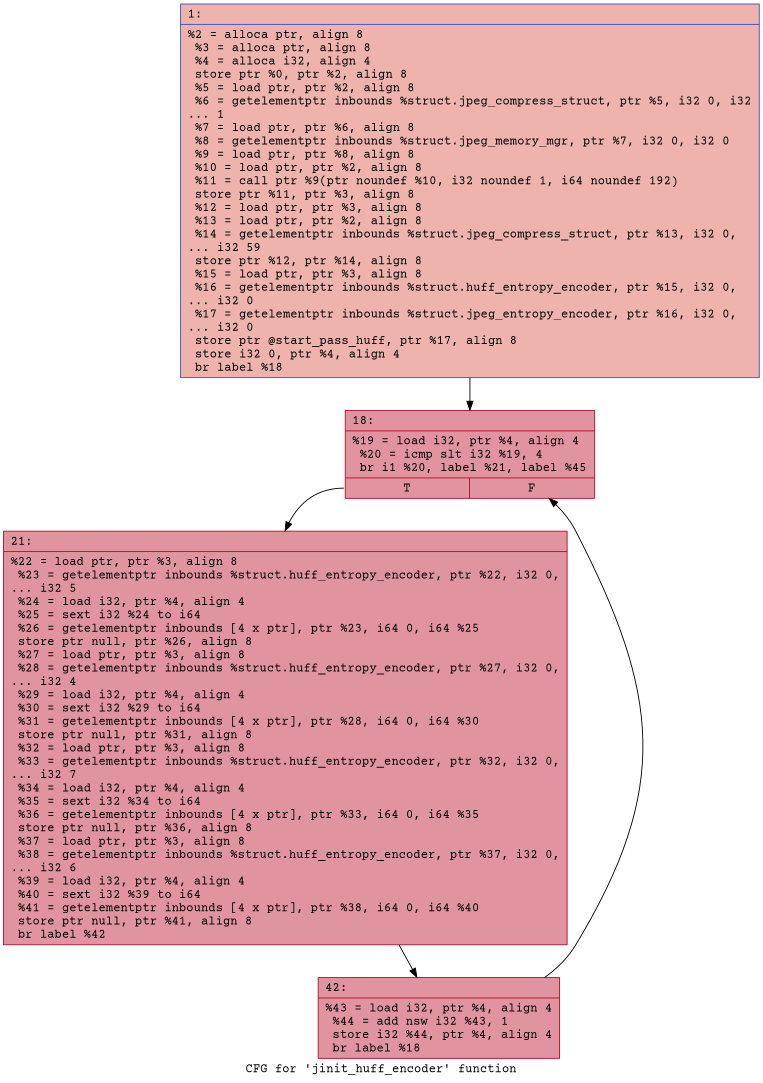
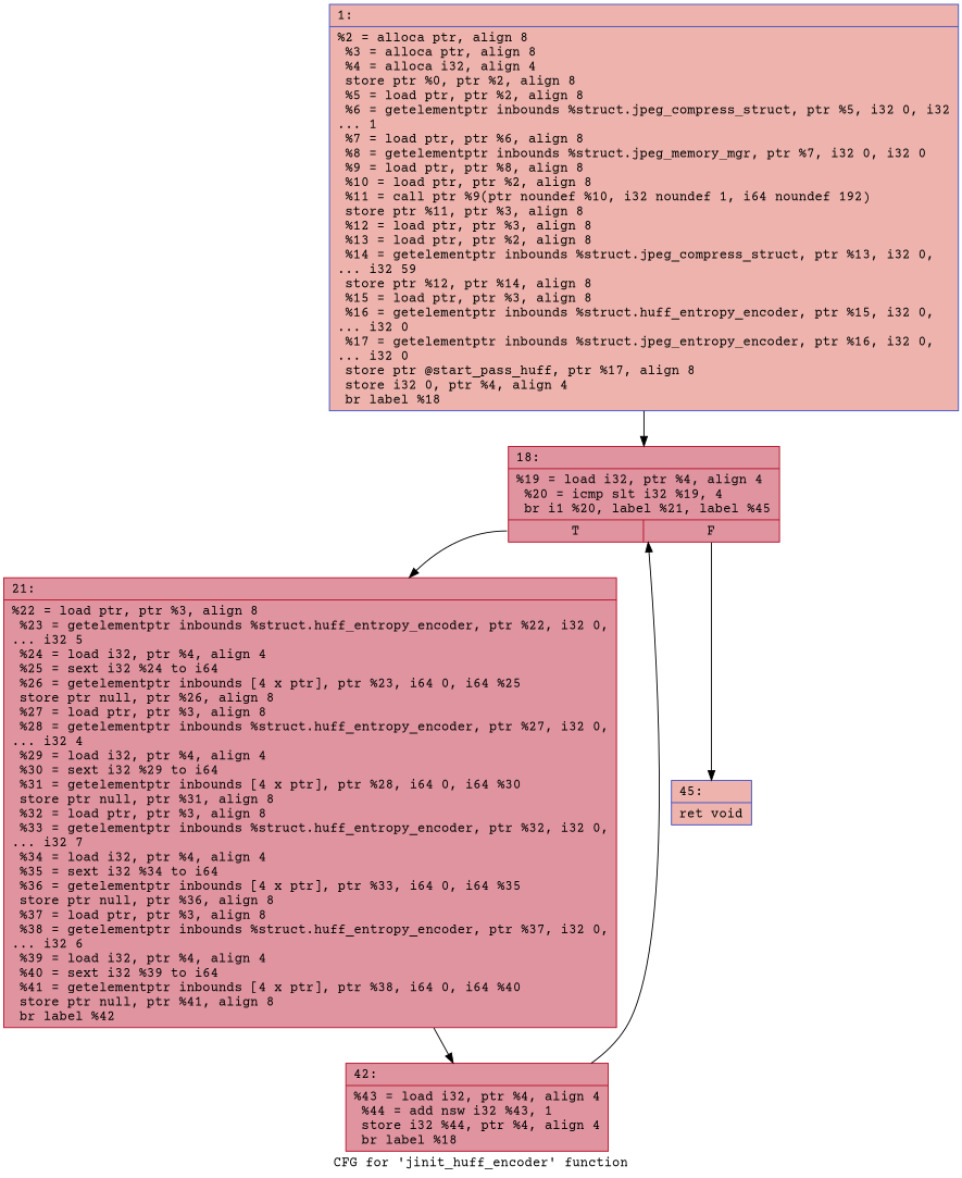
  digraph {
    label="CFG for 'jinit_huff_encoder' function"
    fontname="Courier Prime"
    node [color="#b70d28ff" fillcolor="#b70d2870" fontname="Courier Prime" shape=record style=filled]
    edge [fontname="Courier Prime"]
    n1 [color="#3d50c3ff" fillcolor="#d6524470" label="{1:\l|  %2 = alloca ptr, align 8\l  %3 = alloca ptr, align 8\l  %4 = alloca i32, align 4\l  store ptr %0, ptr %2, align 8\l  %5 = load ptr, ptr %2, align 8\l  %6 = getelementptr inbounds %struct.jpeg_compress_struct, ptr %5, i32 0, i32\l... 1\l  %7 = load ptr, ptr %6, align 8\l  %8 = getelementptr inbounds %struct.jpeg_memory_mgr, ptr %7, i32 0, i32 0\l  %9 = load ptr, ptr %8, align 8\l  %10 = load ptr, ptr %2, align 8\l  %11 = call ptr %9(ptr noundef %10, i32 noundef 1, i64 noundef 192)\l  store ptr %11, ptr %3, align 8\l  %12 = load ptr, ptr %3, align 8\l  %13 = load ptr, ptr %2, align 8\l  %14 = getelementptr inbounds %struct.jpeg_compress_struct, ptr %13, i32 0,\l... i32 59\l  store ptr %12, ptr %14, align 8\l  %15 = load ptr, ptr %3, align 8\l  %16 = getelementptr inbounds %struct.huff_entropy_encoder, ptr %15, i32 0,\l... i32 0\l  %17 = getelementptr inbounds %struct.jpeg_entropy_encoder, ptr %16, i32 0,\l... i32 0\l  store ptr @start_pass_huff, ptr %17, align 8\l  store i32 0, ptr %4, align 4\l  br label %18\l}"]
    n2 [label="{18:\l|  %19 = load i32, ptr %4, align 4\l  %20 = icmp slt i32 %19, 4\l  br i1 %20, label %21, label %45\l|{<s0>T|<s1>F}}"]
    n3 [label="{21:\l|  %22 = load ptr, ptr %3, align 8\l  %23 = getelementptr inbounds %struct.huff_entropy_encoder, ptr %22, i32 0,\l... i32 5\l  %24 = load i32, ptr %4, align 4\l  %25 = sext i32 %24 to i64\l  %26 = getelementptr inbounds [4 x ptr], ptr %23, i64 0, i64 %25\l  store ptr null, ptr %26, align 8\l  %27 = load ptr, ptr %3, align 8\l  %28 = getelementptr inbounds %struct.huff_entropy_encoder, ptr %27, i32 0,\l... i32 4\l  %29 = load i32, ptr %4, align 4\l  %30 = sext i32 %29 to i64\l  %31 = getelementptr inbounds [4 x ptr], ptr %28, i64 0, i64 %30\l  store ptr null, ptr %31, align 8\l  %32 = load ptr, ptr %3, align 8\l  %33 = getelementptr inbounds %struct.huff_entropy_encoder, ptr %32, i32 0,\l... i32 7\l  %34 = load i32, ptr %4, align 4\l  %35 = sext i32 %34 to i64\l  %36 = getelementptr inbounds [4 x ptr], ptr %33, i64 0, i64 %35\l  store ptr null, ptr %36, align 8\l  %37 = load ptr, ptr %3, align 8\l  %38 = getelementptr inbounds %struct.huff_entropy_encoder, ptr %37, i32 0,\l... i32 6\l  %39 = load i32, ptr %4, align 4\l  %40 = sext i32 %39 to i64\l  %41 = getelementptr inbounds [4 x ptr], ptr %38, i64 0, i64 %40\l  store ptr null, ptr %41, align 8\l  br label %42\l}"]
+   n4 [color="#3d50c3ff" fillcolor="#d6524470" label="{45:\l|  ret void\l}"]
    n5 [label="{42:\l|  %43 = load i32, ptr %4, align 4\l  %44 = add nsw i32 %43, 1\l  store i32 %44, ptr %4, align 4\l  br label %18\l}"]
    n1 -> n2
    n2 -> n3 [tailport=s0]
+   n2 -> n4 [tailport=s1]
    n3 -> n5
    n5 -> n2
  }
